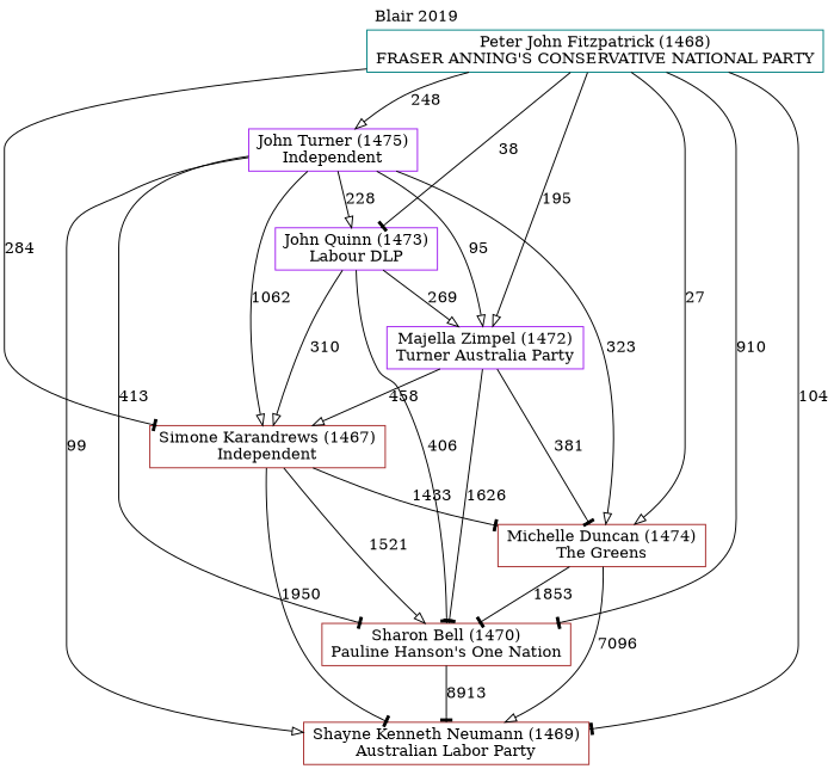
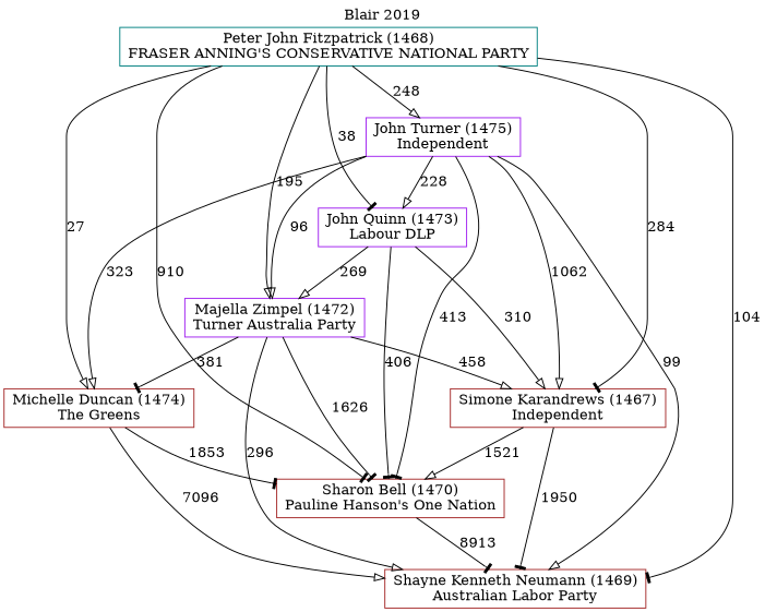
  digraph {
    label="Blair 2019"
    labelloc=t
    mclimit=10
    node [color=brown shape=box]
    edge [arrowhead=onormal]
    n1 [color=purple label="John Quinn (1473)\nLabour DLP"]
    n2 [color=purple label="Majella Zimpel (1472)\nTurner Australia Party"]
    n3 [label="Sharon Bell (1470)\nPauline Hanson's One Nation"]
    n4 [label="Simone Karandrews (1467)\nIndependent"]
    n5 [label="Michelle Duncan (1474)\nThe Greens"]
    n6 [label="Shayne Kenneth Neumann (1469)\nAustralian Labor Party"]
    n7 [color=purple label="John Turner (1475)\nIndependent"]
    n8 [color=teal label="Peter John Fitzpatrick (1468)\nFRASER ANNING'S CONSERVATIVE NATIONAL PARTY"]
    n1 -> n2 [label=269]
    n1 -> n3 [arrowhead=tee label=406]
    n1 -> n4 [label=310]
    n2 -> n3 [arrowhead=tee label=1626]
    n2 -> n4 [label=458]
    n2 -> n5 [arrowhead=tee label=381]
+   n2 -> n6 [label=296]
    n3 -> n6 [arrowhead=tee label=8913]
    n4 -> n3 [label=1521]
-   n4 -> n5 [arrowhead=tee label=1433]
    n4 -> n6 [arrowhead=tee label=1950]
    n5 -> n3 [arrowhead=tee label=1853]
    n5 -> n6 [label=7096]
    n7 -> n1 [label=228]
-   n7 -> n2 [label=95]
+   n7 -> n2 [label=96]
    n7 -> n3 [arrowhead=tee label=413]
    n7 -> n4 [label=1062]
    n7 -> n5 [label=323]
    n7 -> n6 [label=99]
    n8 -> n1 [arrowhead=tee label=38]
    n8 -> n2 [label=195]
    n8 -> n3 [arrowhead=tee label=910]
    n8 -> n4 [arrowhead=tee label=284]
    n8 -> n5 [label=27]
    n8 -> n6 [arrowhead=tee label=104]
    n8 -> n7 [label=248]
  }
